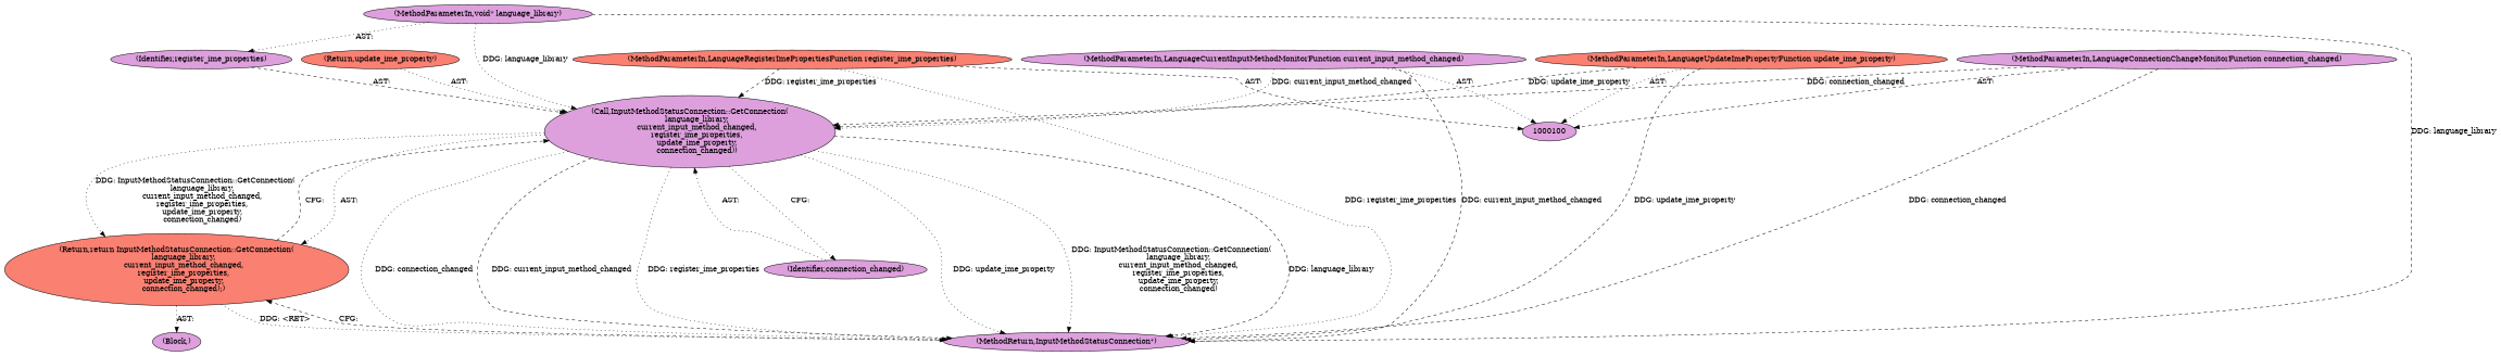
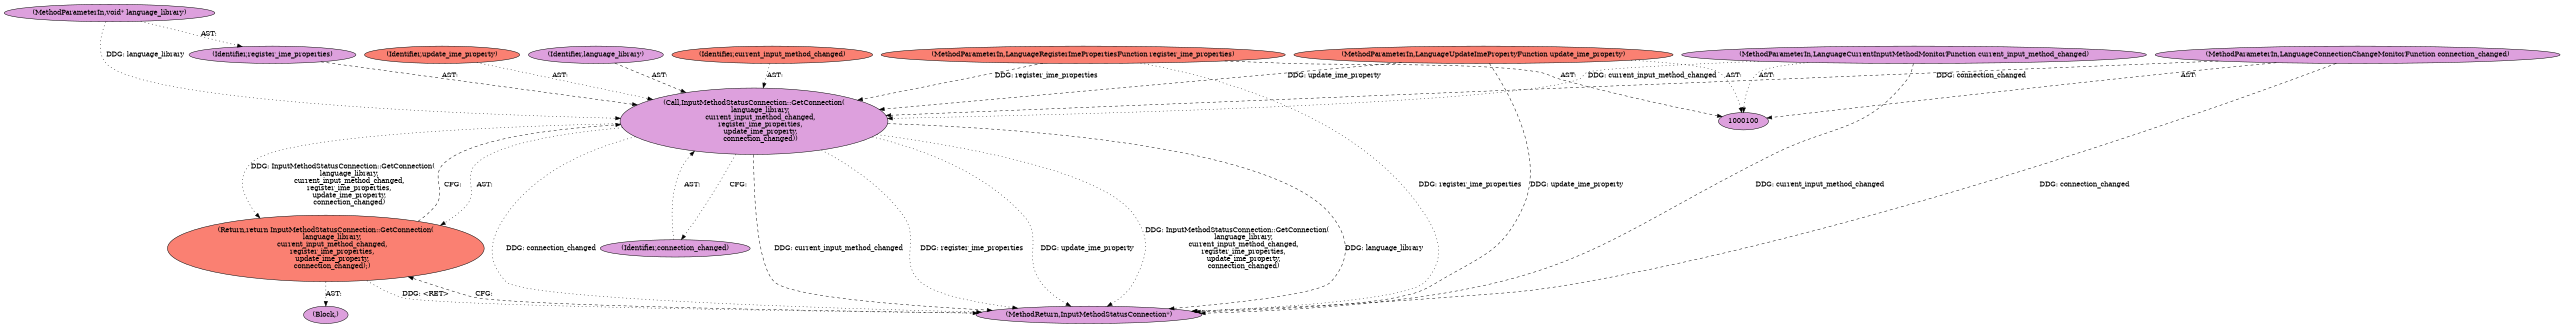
  digraph {
    node [fillcolor=plum style=filled]
    edge [style=dotted]
    n1 [label="(Call,InputMethodStatusConnection::GetConnection(\n      language_library,\n      current_input_method_changed,\n      register_ime_properties,\n      update_ime_property,\n      connection_changed))"]
    n2 [fillcolor=salmon label="(Return,return InputMethodStatusConnection::GetConnection(\n      language_library,\n      current_input_method_changed,\n      register_ime_properties,\n      update_ime_property,\n      connection_changed);)"]
    n3 [label="(Identifier,connection_changed)"]
    n4 [label="(MethodReturn,InputMethodStatusConnection*)"]
    n5 [label="(Block,)"]
    n6 [label="(MethodParameterIn,void* language_library)"]
    n7 [label="(Identifier,register_ime_properties)"]
    n8 [label="(MethodParameterIn,LanguageCurrentInputMethodMonitorFunction current_input_method_changed)"]
    1000100
    n10 [fillcolor=salmon label="(MethodParameterIn,LanguageRegisterImePropertiesFunction register_ime_properties)"]
    n11 [fillcolor=salmon label="(MethodParameterIn,LanguageUpdateImePropertyFunction update_ime_property)"]
    n12 [label="(MethodParameterIn,LanguageConnectionChangeMonitorFunction connection_changed)"]
-   n13 [fillcolor=salmon label="(Return,update_ime_property)"]
+   n13 [fillcolor=salmon label="(Identifier,update_ime_property)"]
+   n14 [label="(Identifier,language_library)"]
+   n15 [fillcolor=salmon label="(Identifier,current_input_method_changed)"]
    n1 -> n2 [label="AST: "]
    n1 -> n2 [label="DDG: InputMethodStatusConnection::GetConnection(\n      language_library,\n      current_input_method_changed,\n      register_ime_properties,\n      update_ime_property,\n      connection_changed)"]
    n1 -> n3 [label="CFG: "]
    n1 -> n4 [label="DDG: connection_changed"]
    n1 -> n4 [label="DDG: current_input_method_changed" style=dashed]
    n1 -> n4 [label="DDG: register_ime_properties"]
    n1 -> n4 [label="DDG: update_ime_property"]
    n1 -> n4 [label="DDG: InputMethodStatusConnection::GetConnection(\n      language_library,\n      current_input_method_changed,\n      register_ime_properties,\n      update_ime_property,\n      connection_changed)"]
    n1 -> n4 [label="DDG: language_library" style=dashed]
    n2 -> n1 [label="CFG: " style=dashed]
    n2 -> n4 [label="DDG: <RET>"]
    n2 -> n5 [label="AST: "]
    n3 -> n1 [label="AST: "]
    n4 -> n2 [label="CFG: " style=dashed]
    n6 -> n1 [label="DDG: language_library"]
-   n6 -> n4 [label="DDG: language_library" style=dashed]
    n6 -> n7 [label="AST: "]
    n7 -> n1 [label="AST: " style=dashed]
    n8 -> n1 [label="DDG: current_input_method_changed"]
    n8 -> n4 [label="DDG: current_input_method_changed" style=dashed]
    n8 -> 1000100 [label="AST: "]
    n10 -> n1 [label="DDG: register_ime_properties" style=dashed]
    n10 -> n4 [label="DDG: register_ime_properties"]
    n10 -> 1000100 [label="AST: " style=dashed]
    n11 -> n1 [label="DDG: update_ime_property" style=dashed]
    n11 -> n4 [label="DDG: update_ime_property" style=dashed]
    n11 -> 1000100 [label="AST: "]
    n12 -> n1 [label="DDG: connection_changed" style=dashed]
    n12 -> n4 [label="DDG: connection_changed" style=dashed]
    n12 -> 1000100 [label="AST: " style=dashed]
    n13 -> n1 [label="AST: "]
+   n14 -> n1 [label="AST: " style=dashed]
+   n15 -> n1 [label="AST: "]
  }
